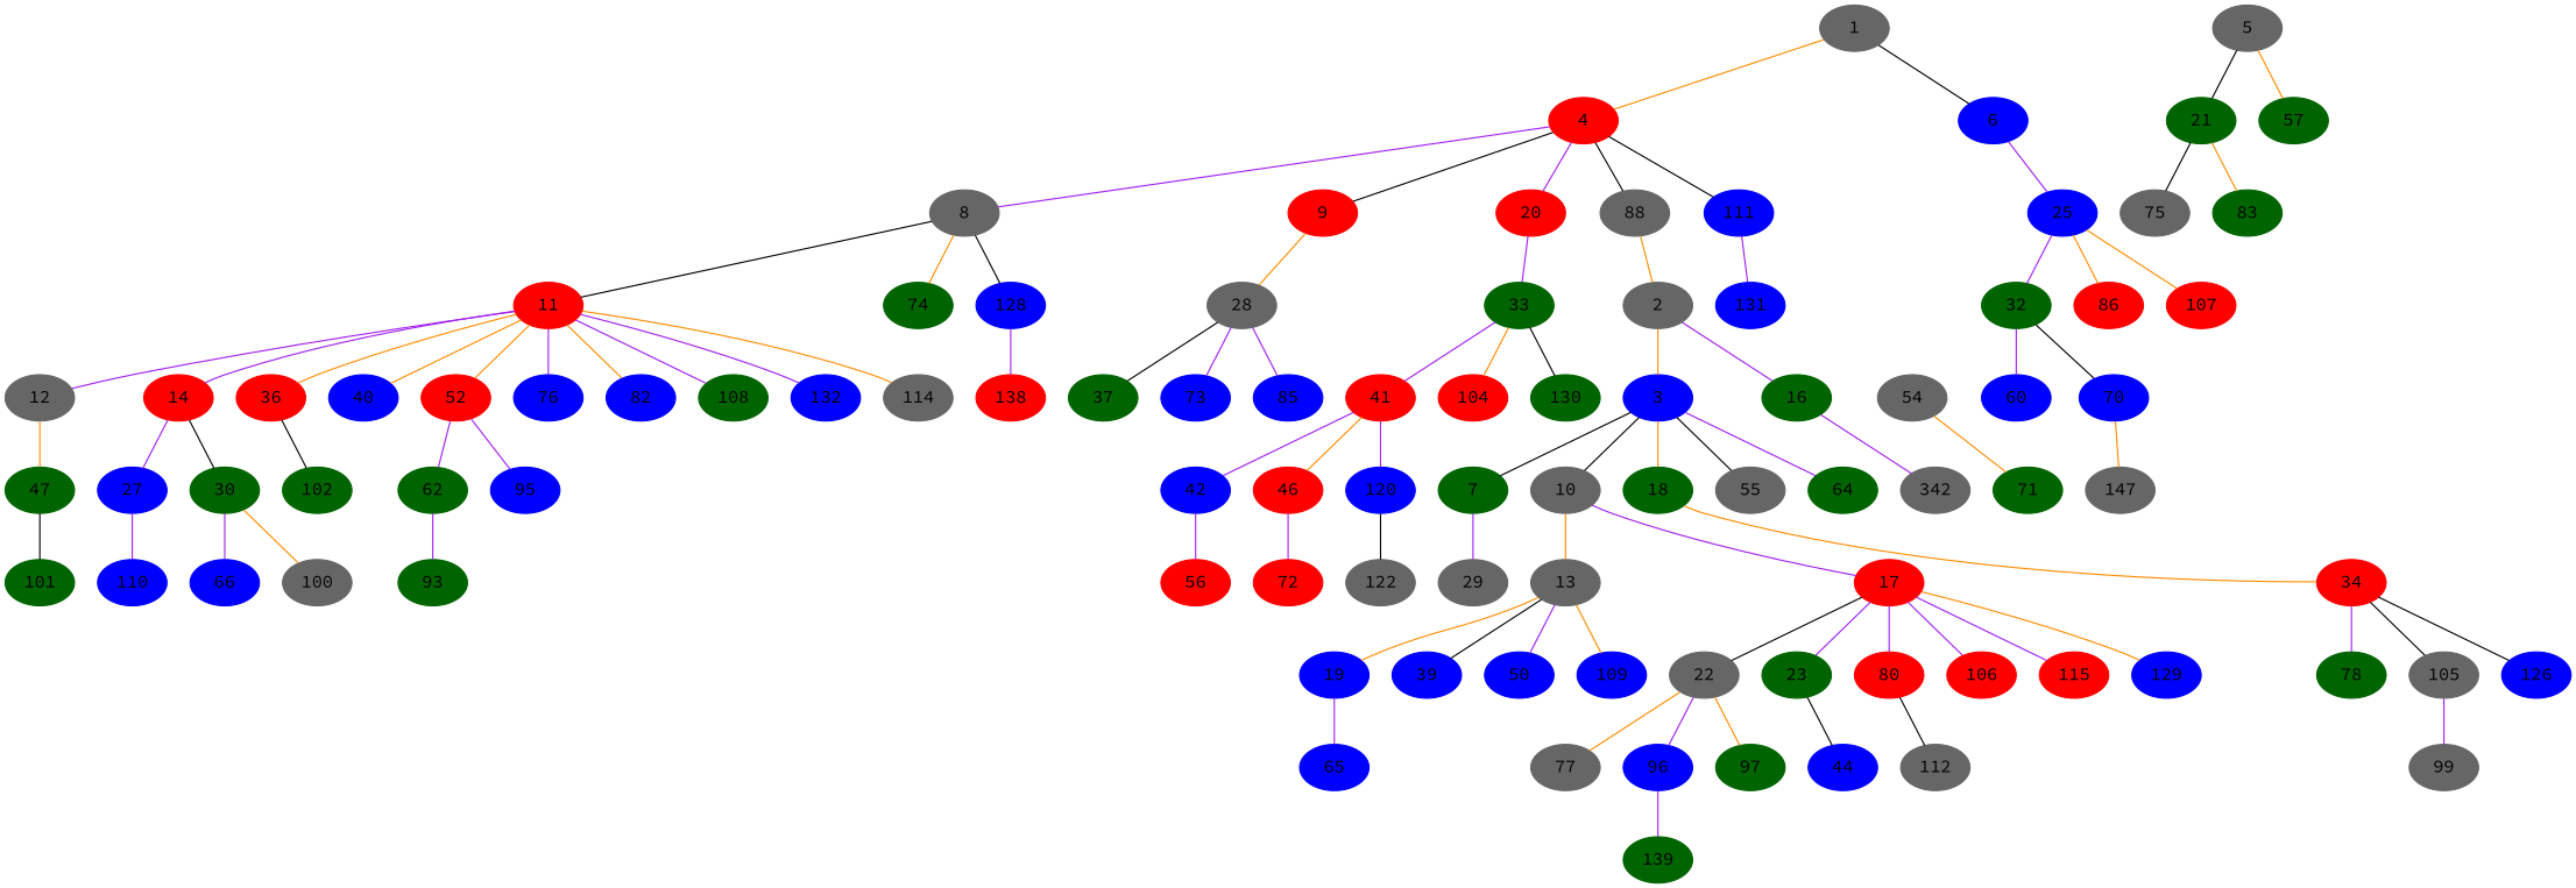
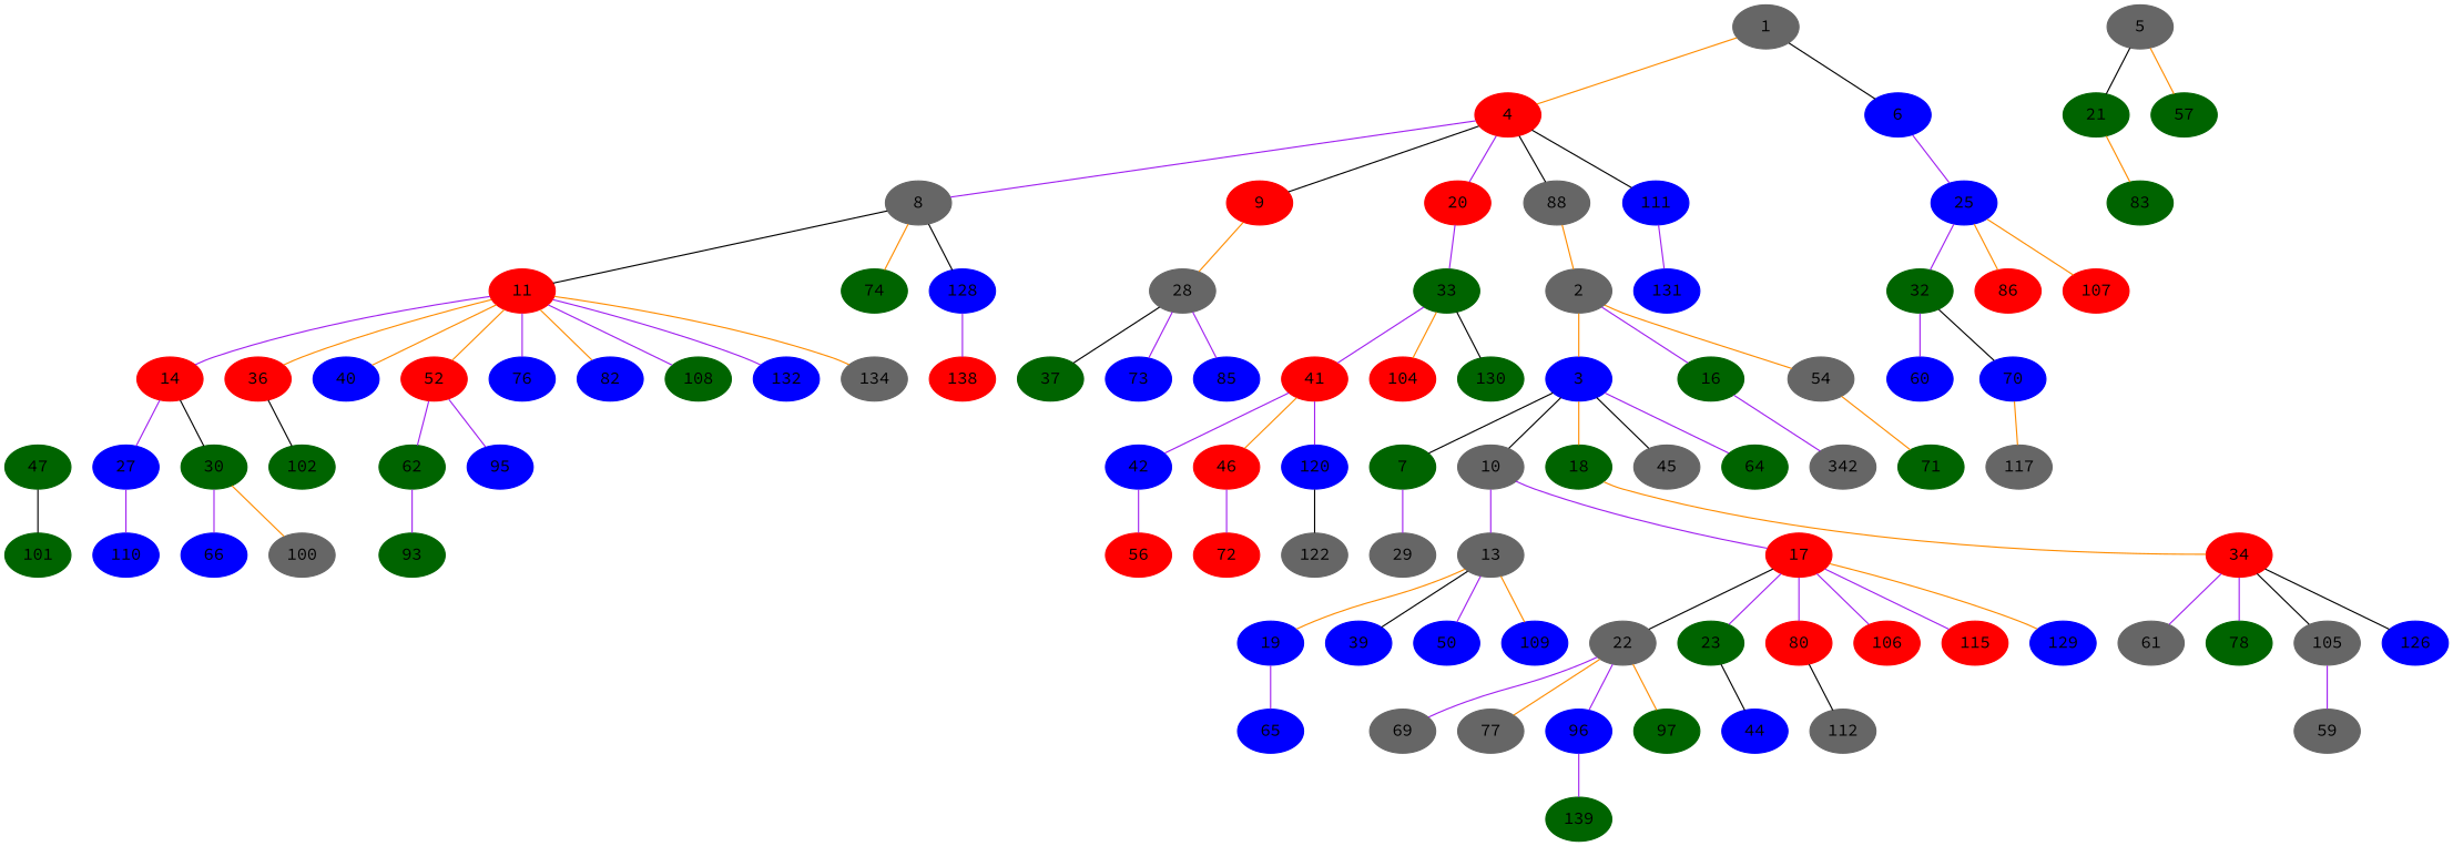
  graph {
    fontname="Source Code Pro"
    node [color=blue fontname="Source Code Pro" style=filled]
    edge [color=purple fontname="Source Code Pro"]
    1 [color=gray40]
    4 [color=red super="+26"]
    6 [super="+49"]
    2 [color=gray40]
    3 [super="+53"]
    16 [color=darkgreen super="+136"]
    54 [color=gray40 super="+113"]
    8 [color=gray40 super="+59"]
    9 [color=red]
    20 [color=red]
    88 [color=gray40]
    111
    5 [color=gray40 super="+58"]
    21 [color=darkgreen super="+68"]
    57 [color=darkgreen]
    25 [super="+79"]
    7 [color=darkgreen]
    10 [color=gray40]
    18 [color=darkgreen super="+103"]
-   45 [color=gray40 label=55]
+   45 [color=gray40]
    64 [color=darkgreen super="+92"]
    n22 [color=gray40 label=342]
    71 [color=darkgreen]
    29 [color=gray40 super="+63"]
    13 [color=gray40 super="+31"]
    17 [color=red super="+90"]
    34 [color=red super="+38"]
    11 [color=red super="+15"]
    74 [color=darkgreen super="+118"]
    128
    28 [color=gray40 super="+51"]
    33 [color=darkgreen super="+89"]
    131
-   75 [color=gray40]
    83 [color=darkgreen]
    32 [color=darkgreen super="+81"]
    86 [color=red]
    107 [color=red]
-   12 [color=gray40]
    14 [color=red]
    36 [color=red super="+55"]
    40
    52 [color=red]
    76
    82
    108 [color=darkgreen super="+121"]
    132
-   134 [color=gray40 label=114]
+   134 [color=gray40]
    138 [color=red]
    37 [color=darkgreen]
    73
    85
    19 [super="+35"]
    39
    50
    109 [super="+125"]
    22 [color=gray40 super="+48"]
    23 [color=darkgreen super="+24"]
    80 [color=red super="+98"]
    106 [color=red super="+137"]
    115 [color=red super="+135"]
    129
    47 [color=darkgreen super="+140"]
    27 [super="+84"]
    30 [color=darkgreen super="+124"]
    102 [color=darkgreen]
    62 [color=darkgreen super="+67"]
    95
    101 [color=darkgreen]
    65
    110
    66
    100 [color=gray40]
+   69 [color=gray40]
    77 [color=gray40 super="+127"]
    96 [super="+116"]
    97 [color=darkgreen]
    44
    112 [color=gray40]
+   61 [color=gray40 super="+94"]
    78 [color=darkgreen super="+119"]
    105 [color=gray40]
    126
    41 [color=red]
    104 [color=red]
    130 [color=darkgreen]
    139 [color=darkgreen super="+141"]
    60
    70
-   117 [color=gray40 label=147]
+   117 [color=gray40]
    42 [super="+43"]
    46 [color=red super="+123"]
    120
-   99 [color=gray40]
+   99 [color=gray40 label=59]
    56 [color=red super="+91"]
    72 [color=red]
    122 [color=gray40]
    93 [color=darkgreen super="+114"]
    1 -- 4 [color=darkorange]
    1 -- 6 [color=black]
    4 -- 8
    4 -- 9 [color=black]
    4 -- 20
    4 -- 88 [color=black]
    4 -- 111 [color=black]
    6 -- 25
    2 -- 3 [color=darkorange]
    2 -- 16
+   2 -- 54 [color=darkorange]
    3 -- 7 [color=black]
    3 -- 10 [color=black]
    3 -- 18 [color=darkorange]
    3 -- 45 [color=black]
    3 -- 64
    16 -- n22
    54 -- 71 [color=darkorange]
    8 -- 11 [color=black]
    8 -- 74 [color=darkorange]
    8 -- 128 [color=black]
    9 -- 28 [color=darkorange]
    20 -- 33
    88 -- 2 [color=darkorange]
    111 -- 131
    5 -- 21 [color=black]
    5 -- 57 [color=darkorange]
-   21 -- 75 [color=black]
    21 -- 83 [color=darkorange]
    25 -- 32
    25 -- 86 [color=darkorange]
    25 -- 107 [color=darkorange]
    7 -- 29
-   10 -- 13 [color=darkorange]
+   10 -- 13
    10 -- 17
    18 -- 34 [color=darkorange]
    13 -- 19 [color=darkorange]
    13 -- 39 [color=black]
    13 -- 50
    13 -- 109 [color=darkorange]
    17 -- 22 [color=black]
    17 -- 23
    17 -- 80
    17 -- 106
    17 -- 115
    17 -- 129 [color=darkorange]
+   34 -- 61
    34 -- 78
    34 -- 105 [color=black]
    34 -- 126 [color=black]
-   11 -- 12
    11 -- 14
    11 -- 36 [color=darkorange]
    11 -- 40 [color=darkorange]
    11 -- 52 [color=darkorange]
    11 -- 76
    11 -- 82 [color=darkorange]
    11 -- 108
    11 -- 132
    11 -- 134 [color=darkorange]
    128 -- 138
    28 -- 37 [color=black]
    28 -- 73
    28 -- 85
    33 -- 41
    33 -- 104 [color=darkorange]
    33 -- 130 [color=black]
    32 -- 60
    32 -- 70 [color=black]
-   12 -- 47 [color=darkorange]
    14 -- 27
    14 -- 30 [color=black]
    36 -- 102 [color=black]
    52 -- 62
    52 -- 95
    19 -- 65
+   22 -- 69
    22 -- 77 [color=darkorange]
    22 -- 96
    22 -- 97 [color=darkorange]
    23 -- 44 [color=black]
    80 -- 112 [color=black]
    47 -- 101 [color=black]
    27 -- 110
    30 -- 66
    30 -- 100 [color=darkorange]
    62 -- 93
    96 -- 139
    105 -- 99
    41 -- 42
    41 -- 46 [color=darkorange]
    41 -- 120
    70 -- 117 [color=darkorange]
    42 -- 56
    46 -- 72
    120 -- 122 [color=black]
  }
